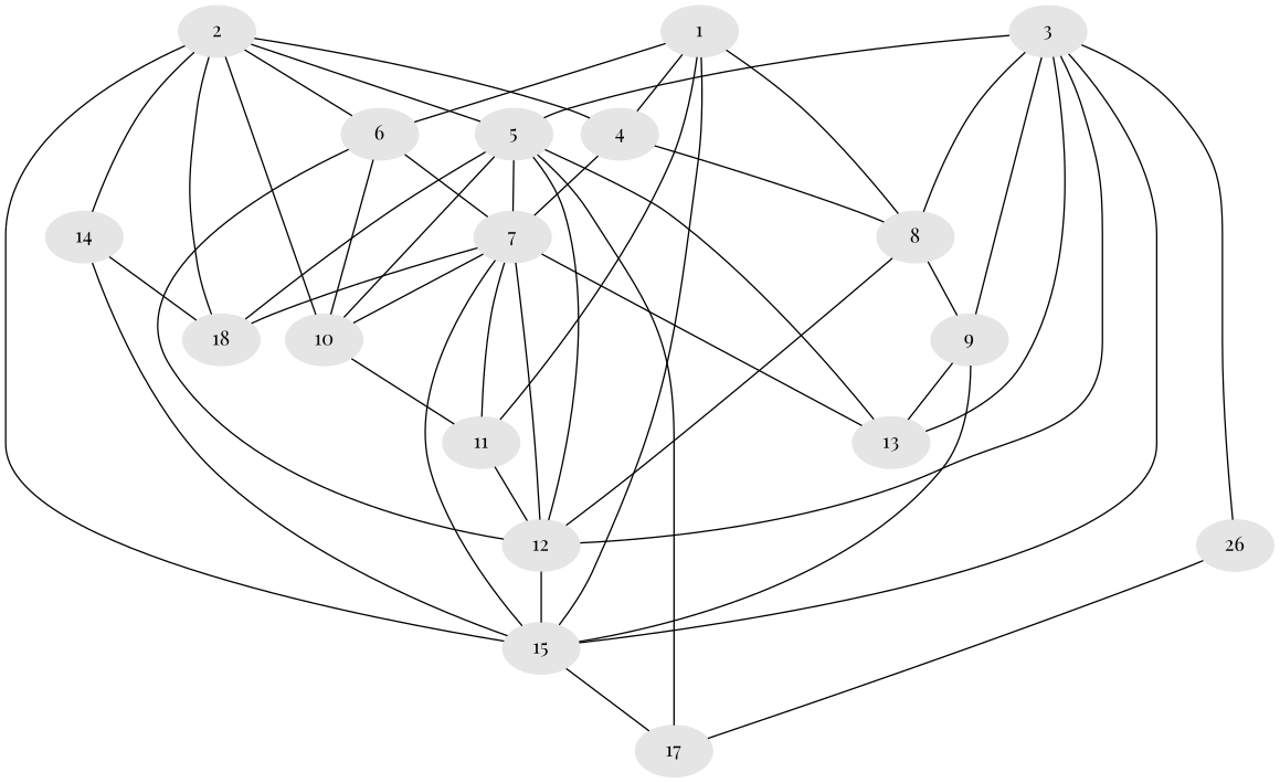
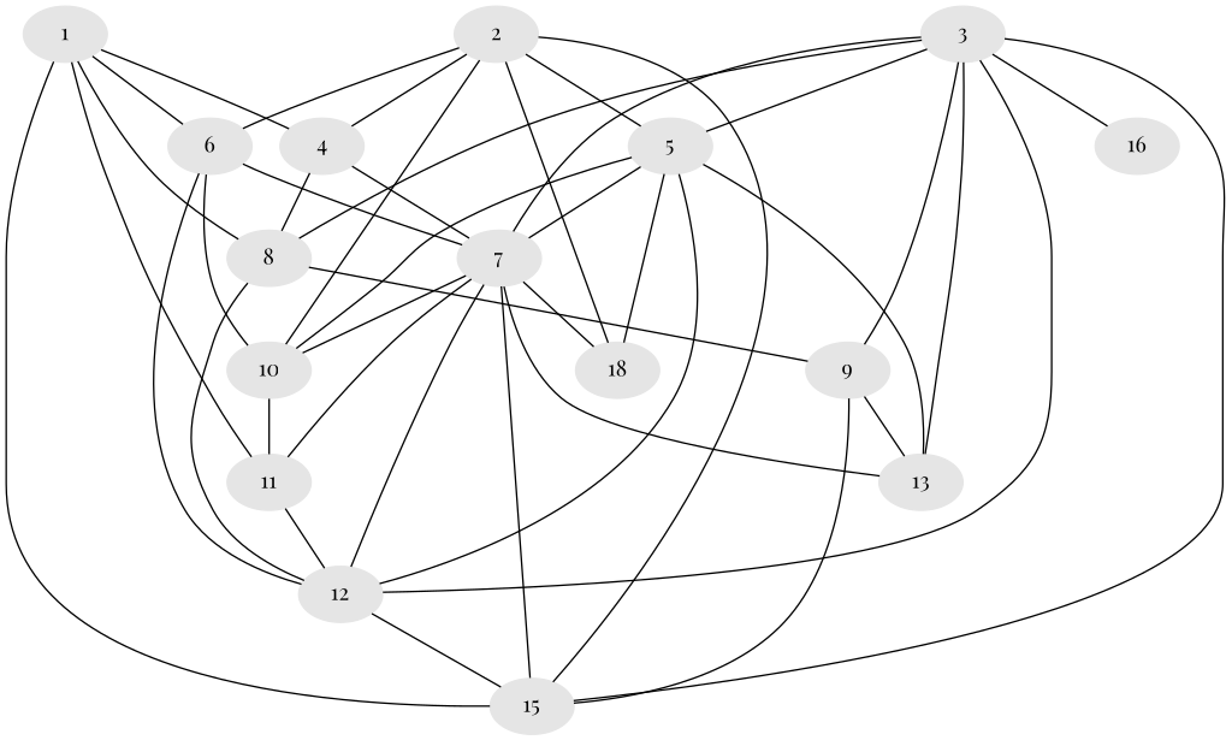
  graph {
    fontname="Playfair Display"
    node [color=gray90 fontname="Playfair Display" style=filled]
    edge [fontname="Playfair Display" weight=1.0]
    1
    4
    6
    8
    11
    15
    7
    10
    12
    9
-   17
    2
    5
-   14
    18
    13
    3
-   16 [label=26]
+   16
    1 -- 4
    1 -- 6
    1 -- 8
    1 -- 11 [weight=3.0]
    1 -- 15
    4 -- 8
    4 -- 7
    6 -- 7
    6 -- 10
    6 -- 12
    8 -- 12 [weight=3.0]
    8 -- 9
    11 -- 12
-   15 -- 17
    7 -- 11
    7 -- 15
    7 -- 10 [weight=2.0]
    7 -- 12
    7 -- 18 [weight=2.0]
    7 -- 13 [weight=2.0]
    10 -- 11 [weight=2.0]
    12 -- 15 [weight=2.0]
    9 -- 15
    9 -- 13
    2 -- 4
    2 -- 6
    2 -- 15
    2 -- 10
    2 -- 5
-   2 -- 14
    2 -- 18
    5 -- 7 [weight=2.0]
    5 -- 10
    5 -- 12
-   5 -- 17 [weight=2.0]
    5 -- 18 [weight=2.0]
    5 -- 13 [weight=2.0]
-   14 -- 15 [weight=3.0]
-   14 -- 18
    3 -- 8
    3 -- 15
+   3 -- 7
    3 -- 12
    3 -- 9
    3 -- 5
    3 -- 13
    3 -- 16
-   16 -- 17
  }
